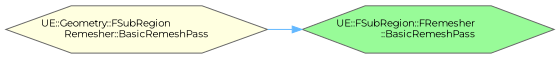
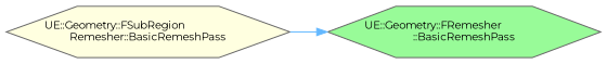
  digraph {
    rankdir=RL
    fontname=Montserrat
    node [fontname=Montserrat fontsize=10 shape=hexagon style=filled]
-   n1 [color=gray40 fillcolor=palegreen fontcolor=black height=0.2 label="UE::FSubRegion::FRemesher\l::BasicRemeshPass" width=0.4]
+   n1 [color=gray40 fillcolor=palegreen fontcolor=black height=0.2 label="UE::Geometry::FRemesher\l::BasicRemeshPass" width=0.4]
    n2 [color=grey40 fillcolor=lightyellow height=0.2 label="UE::Geometry::FSubRegion\lRemesher::BasicRemeshPass" width=0.4]
    n1 -> n2 [color=steelblue1 dir=back fontname=Montserrat fontsize=10 labelfontname=Helvetica labelfontsize=10 style=solid]
  }
